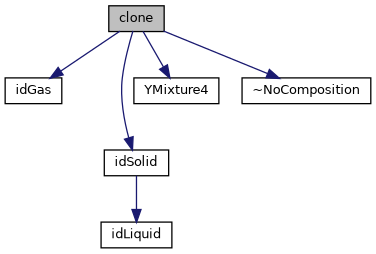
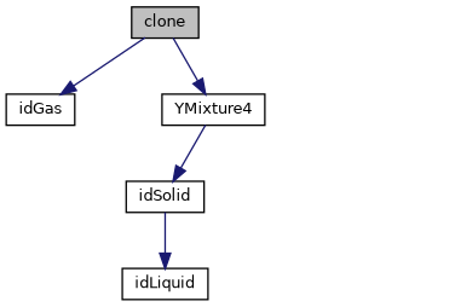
  digraph {
    rankdir=TB
    node [color=black fontname=Helvetica fontsize=10 shape=record]
    edge [color=midnightblue fontname=Helvetica fontsize=10 labelfontname=Helvetica labelfontsize=10 style=solid]
    n1 [fillcolor=grey75 fontcolor=black height=0.2 label=clone style=filled width=0.4]
    n2 [height=0.2 label=idGas width=0.4]
    n3 [height=0.2 label=idSolid width=0.4]
    n4 [height=0.2 label=YMixture4 width=0.4]
-   n5 [height=0.2 label="~NoComposition" width=0.4]
    n6 [height=0.2 label=idLiquid width=0.4]
    n1 -> n2
-   n1 -> n3
+   n4 -> n3
    n1 -> n4
-   n1 -> n5
    n3 -> n6
  }
